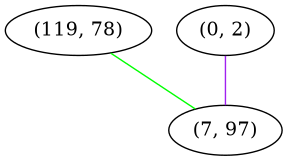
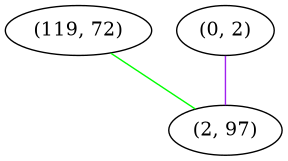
  graph {
-   "(119, 78)"
-   "(7, 97)"
+   "(119, 78)" [label="(119, 72)"]
+   "(7, 97)" [label="(2, 97)"]
    n3 [label="(0, 2)"]
    "(119, 78)" -- "(7, 97)" [color=green weight=2]
    n3 -- "(7, 97)" [color=purple weight=4]
  }
